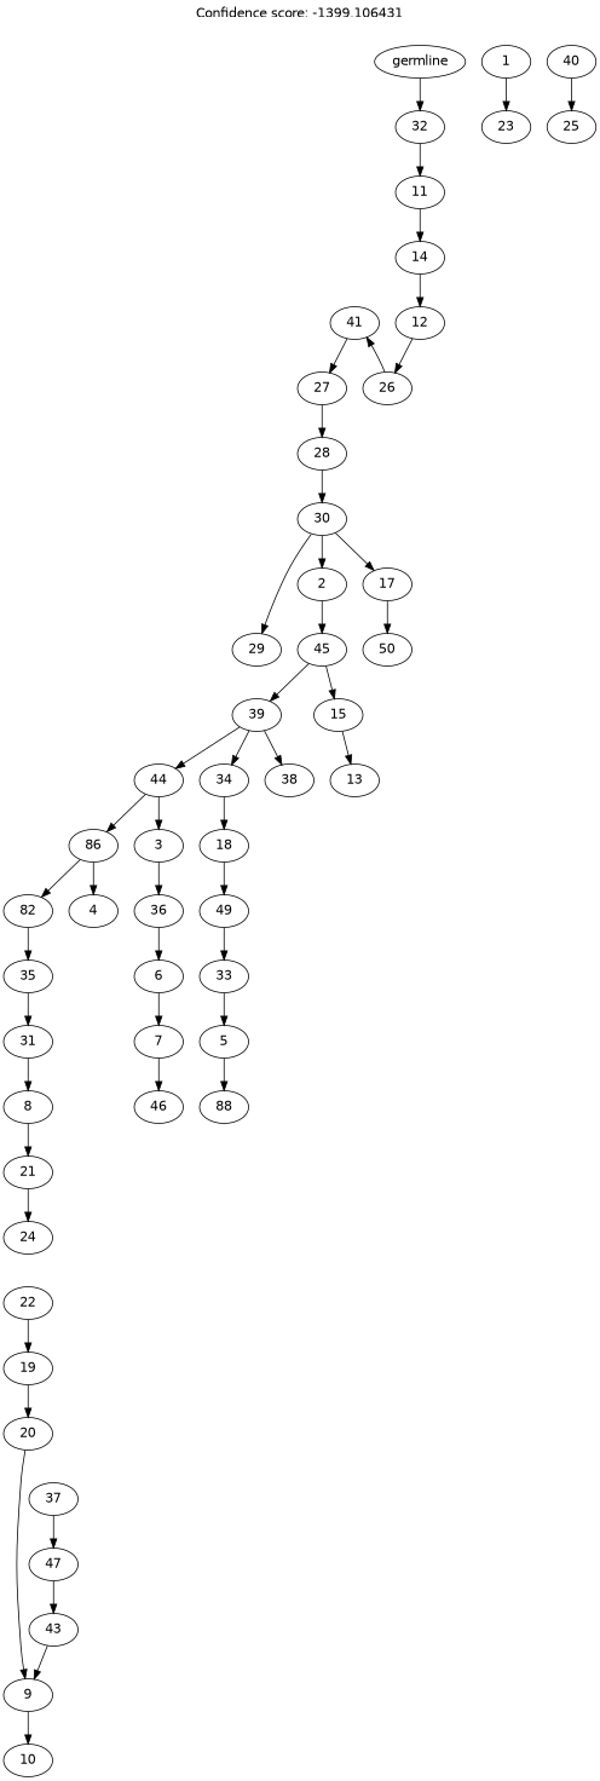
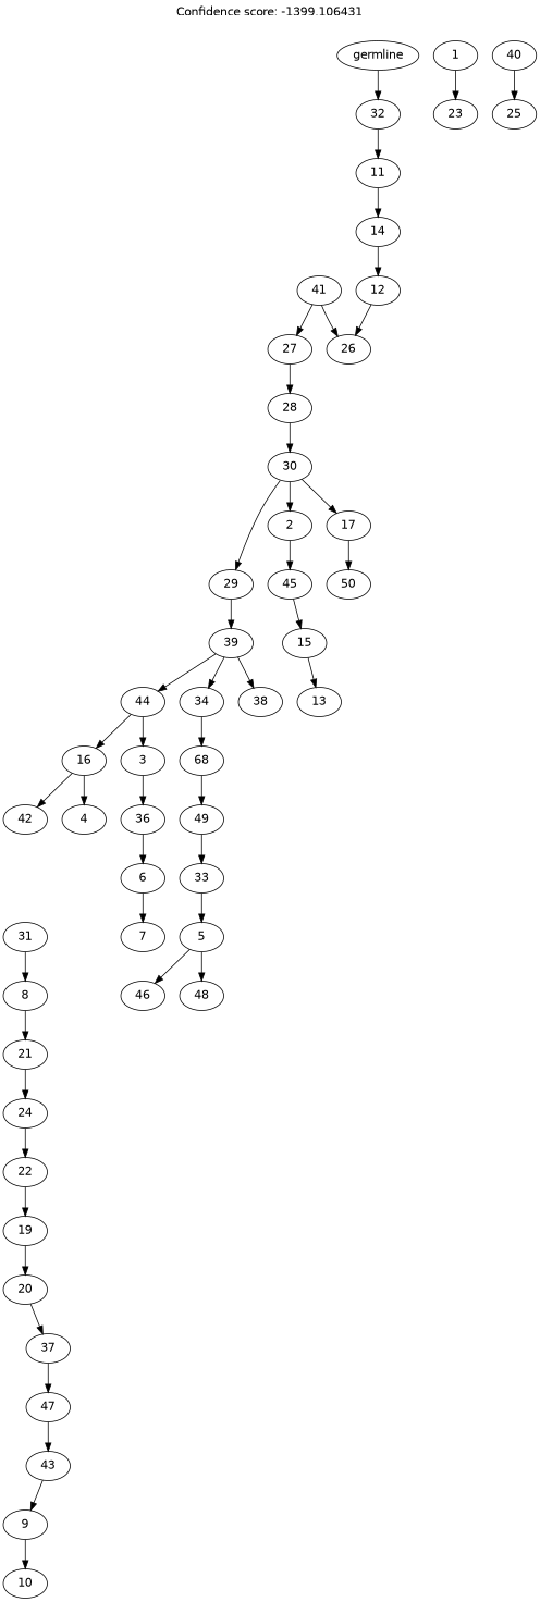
  digraph {
    fontname="DejaVu Sans"
    label="Confidence score: -1399.106431"
    labelloc=t
    node [fontname="DejaVu Sans"]
    edge [fontname="DejaVu Sans"]
    n1 [label=9]
    n2 [label=10]
    n3 [label=43]
    n4 [label=47]
    n5 [label=37]
    n6 [label=20]
    n7 [label=19]
    n8 [label=22]
    n9 [label=24]
    n10 [label=21]
    n11 [label=8]
    n12 [label=31]
-   n13 [label=35]
-   n14 [label=82]
+   n14 [label=42]
    n15 [label=1]
    n16 [label=23]
    n17 [label=4]
-   n18 [label=86]
+   n18 [label=16]
    n19 [label=7]
    n20 [label=46]
    n21 [label=6]
    n22 [label=36]
    n23 [label=3]
    n24 [label=44]
    n25 [label=5]
-   n26 [label=88]
+   n26 [label=48]
    n27 [label=33]
    n28 [label=49]
-   n29 [label=18]
+   n29 [label=68]
    n30 [label=34]
    n31 [label=38]
    n32 [label=39]
    n33 [label=29]
    n34 [label=15]
    n35 [label=13]
    n36 [label=45]
    n37 [label=2]
    n38 [label=40]
    n39 [label=25]
    n40 [label=50]
    n41 [label=17]
    n42 [label=30]
    n43 [label=28]
    n44 [label=27]
    n45 [label=41]
    n46 [label=26]
    n47 [label=12]
    n48 [label=14]
    n49 [label=11]
    n50 [label=32]
    n51 [label=germline]
    n1 -> n2
    n3 -> n1
    n4 -> n3
    n5 -> n4
-   n6 -> n1
+   n6 -> n5
    n7 -> n6
    n8 -> n7
+   n9 -> n8
    n10 -> n9
    n11 -> n10
    n12 -> n11
-   n13 -> n12
-   n14 -> n13
    n15 -> n16
    n18 -> n14
    n18 -> n17
-   n19 -> n20
+   n25 -> n20
    n21 -> n19
    n22 -> n21
    n23 -> n22
    n24 -> n18
    n24 -> n23
    n25 -> n26
    n27 -> n25
    n28 -> n27
    n29 -> n28
    n30 -> n29
    n32 -> n24
    n32 -> n30
    n32 -> n31
-   n36 -> n32
+   n33 -> n32
    n34 -> n35
    n36 -> n34
    n37 -> n36
    n38 -> n39
    n41 -> n40
    n42 -> n33
    n42 -> n37
    n42 -> n41
    n43 -> n42
    n44 -> n43
    n45 -> n44
-   n46 -> n45
+   n45 -> n46
    n47 -> n46
    n48 -> n47
    n49 -> n48
    n50 -> n49
    n51 -> n50
  }
